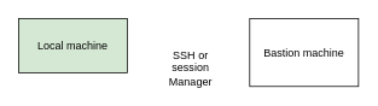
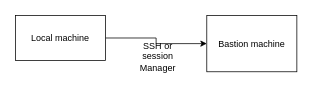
  <mxCell id="0" />
  <mxCell id="1" parent="0" />
- <mxCell id="3" value="Local machine" style="rounded=0;whiteSpace=wrap;html=1;fillColor=#d5e8d4;" parent="1" vertex="1"><mxGeometry x="20" y="20" width="120" height="60" as="geometry" /></mxCell>
+ <mxCell id="2" style="edgeStyle=orthogonalEdgeStyle;rounded=0;orthogonalLoop=1;jettySize=auto;html=1;" edge="1" parent="1" source="3" target="4"><mxGeometry relative="1" as="geometry" /></mxCell>
+ <mxCell id="3" value="Local machine" style="rounded=0;whiteSpace=wrap;html=1;" parent="1" vertex="1"><mxGeometry x="20" y="20" width="120" height="60" as="geometry" /></mxCell>
  <mxCell id="4" value="Bastion machine" style="rounded=0;whiteSpace=wrap;html=1;" vertex="1" parent="1"><mxGeometry x="275" y="20" width="120" height="75" as="geometry" /></mxCell>
  <mxCell id="5" value="SSH or session Manager" style="text;html=1;align=center;verticalAlign=middle;whiteSpace=wrap;rounded=0;" vertex="1" parent="1"><mxGeometry x="180" y="60" width="60" height="30" as="geometry" /></mxCell>
